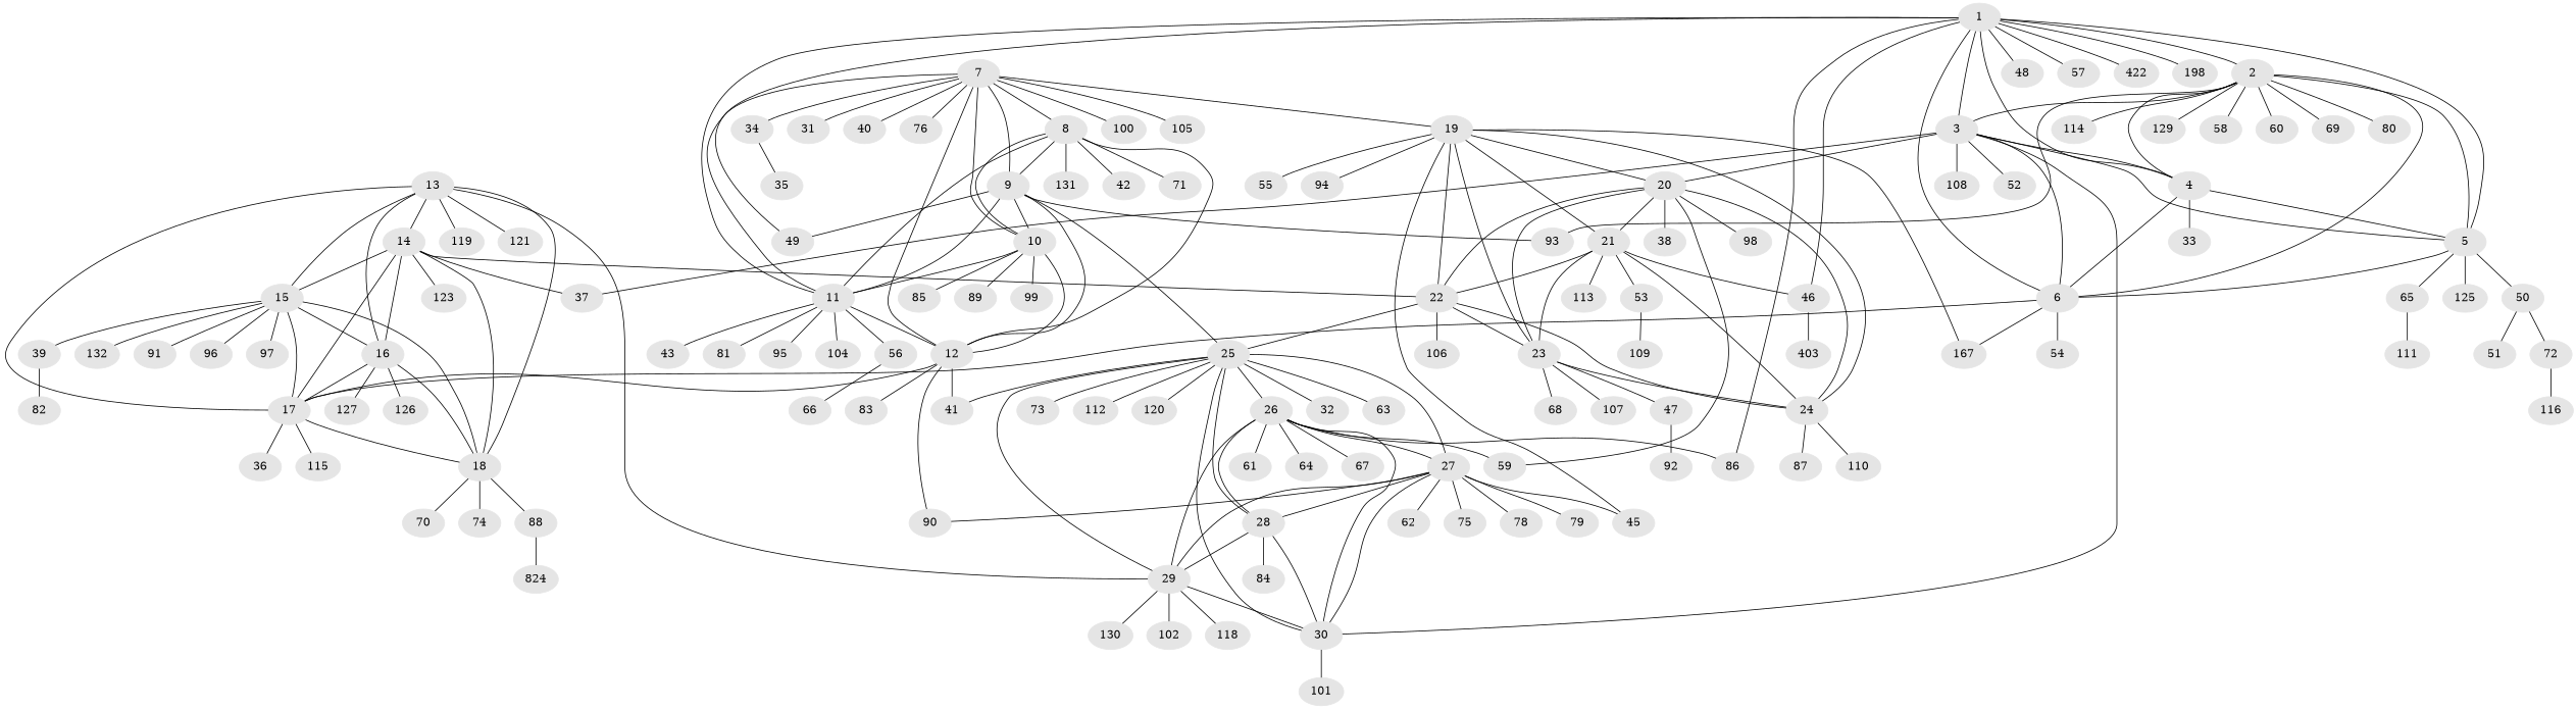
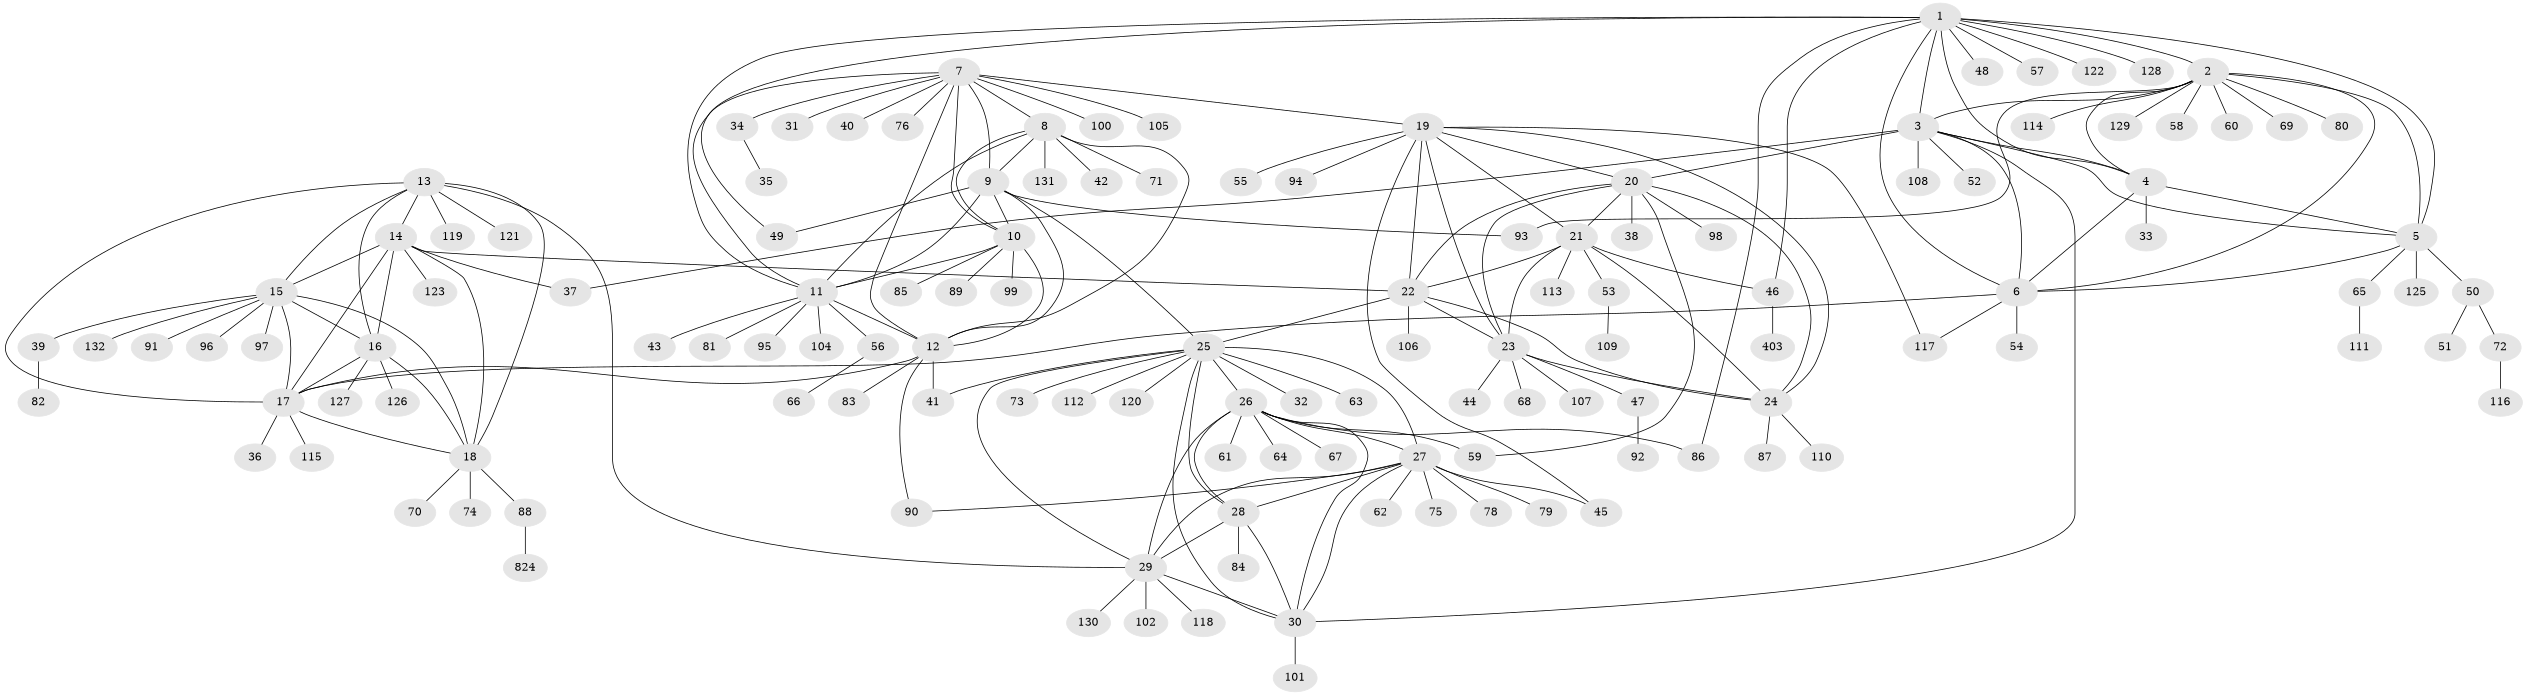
  graph {
    node [color=gray90 style=filled]
    1
    2
    3
    4
    5
    6
    11
    46
    48
    49
    57
    86
-   122 [label=422]
-   128 [label=198]
+   122
+   128
    58
    60
    69
    80
    93
    114
    129
    20
    30
    37
    52
    108
    33
    50
    65
    125
    17
    54
-   117 [label=167]
+   117
    12
    43
    56
    81
    95
    104
    n40 [label=403]
    22
    21
    23
    24
    38
    59
    98
    101
    51
    72
    111
    18
    36
    115
    7
    8
    9
    10
    19
    31
    34
    40
    76
    100
    105
    42
    71
    131
    25
    85
    89
    99
    41
    83
    90
    45
    55
    94
    35
    29
    26
    27
    28
    32
    63
    73
    112
    120
    66
    13
    14
    15
    16
    119
    121
    123
    39
    91
    96
    97
    132
    126
    127
    70
    74
    88
    102
    118
    130
    106
    82
    n112 [label=824]
    53
    113
+   44
    47
    68
    107
    87
    110
    109
    92
    61
    64
    67
    62
    75
    78
    79
    84
    116
    1 -- 2
    1 -- 3
    1 -- 4
    1 -- 5
    1 -- 6
    1 -- 11
    1 -- 46
    1 -- 48
    1 -- 49
    1 -- 57
    1 -- 86
    1 -- 122
    1 -- 128
    2 -- 3
    2 -- 4
    2 -- 5
    2 -- 6
    2 -- 58
    2 -- 60
    2 -- 69
    2 -- 80
    2 -- 93
    2 -- 114
    2 -- 129
    3 -- 4
    3 -- 5
    3 -- 6
    3 -- 20
    3 -- 30
    3 -- 37
    3 -- 52
    3 -- 108
    4 -- 5
    4 -- 6
    4 -- 33
    5 -- 6
    5 -- 50
    5 -- 65
    5 -- 125
    6 -- 17
    6 -- 54
    6 -- 117
    11 -- 12
    11 -- 43
    11 -- 56
    11 -- 81
    11 -- 95
    11 -- 104
    46 -- n40
    20 -- 22
    20 -- 21
    20 -- 23
    20 -- 24
    20 -- 38
    20 -- 59
    20 -- 98
    30 -- 101
    50 -- 51
    50 -- 72
    65 -- 111
    17 -- 18
    17 -- 36
    17 -- 115
    12 -- 17
    12 -- 41
    12 -- 83
    12 -- 90
    56 -- 66
    22 -- 23
    22 -- 24
    22 -- 25
    22 -- 106
    21 -- 46
    21 -- 22
    21 -- 23
    21 -- 24
    21 -- 53
    21 -- 113
    23 -- 24
+   23 -- 44
    23 -- 47
    23 -- 68
    23 -- 107
    24 -- 87
    24 -- 110
    72 -- 116
    18 -- 70
    18 -- 74
    18 -- 88
    7 -- 11
    7 -- 12
    7 -- 8
    7 -- 9
    7 -- 10
    7 -- 19
    7 -- 31
    7 -- 34
    7 -- 40
    7 -- 76
    7 -- 100
    7 -- 105
    8 -- 11
    8 -- 12
    8 -- 9
    8 -- 10
    8 -- 42
    8 -- 71
    8 -- 131
    9 -- 11
    9 -- 49
    9 -- 93
    9 -- 12
    9 -- 10
    9 -- 25
    10 -- 11
    10 -- 12
    10 -- 85
    10 -- 89
    10 -- 99
    19 -- 20
    19 -- 117
    19 -- 22
    19 -- 21
    19 -- 23
    19 -- 24
    19 -- 45
    19 -- 55
    19 -- 94
    34 -- 35
    25 -- 30
    25 -- 41
    25 -- 29
    25 -- 26
    25 -- 27
    25 -- 28
    25 -- 32
    25 -- 63
    25 -- 73
    25 -- 112
    25 -- 120
    29 -- 30
    29 -- 102
    29 -- 118
    29 -- 130
    26 -- 86
    26 -- 30
    26 -- 59
    26 -- 29
    26 -- 27
    26 -- 28
    26 -- 61
    26 -- 64
    26 -- 67
    27 -- 30
    27 -- 90
    27 -- 45
    27 -- 29
    27 -- 28
    27 -- 62
    27 -- 75
    27 -- 78
    27 -- 79
    28 -- 30
    28 -- 29
    28 -- 84
    13 -- 17
    13 -- 18
    13 -- 29
    13 -- 14
    13 -- 15
    13 -- 16
    13 -- 119
    13 -- 121
    14 -- 37
    14 -- 17
    14 -- 22
    14 -- 18
    14 -- 15
    14 -- 16
    14 -- 123
    15 -- 17
    15 -- 18
    15 -- 16
    15 -- 39
    15 -- 91
    15 -- 96
    15 -- 97
    15 -- 132
    16 -- 17
    16 -- 18
    16 -- 126
    16 -- 127
    39 -- 82
    88 -- n112
    53 -- 109
    47 -- 92
  }
